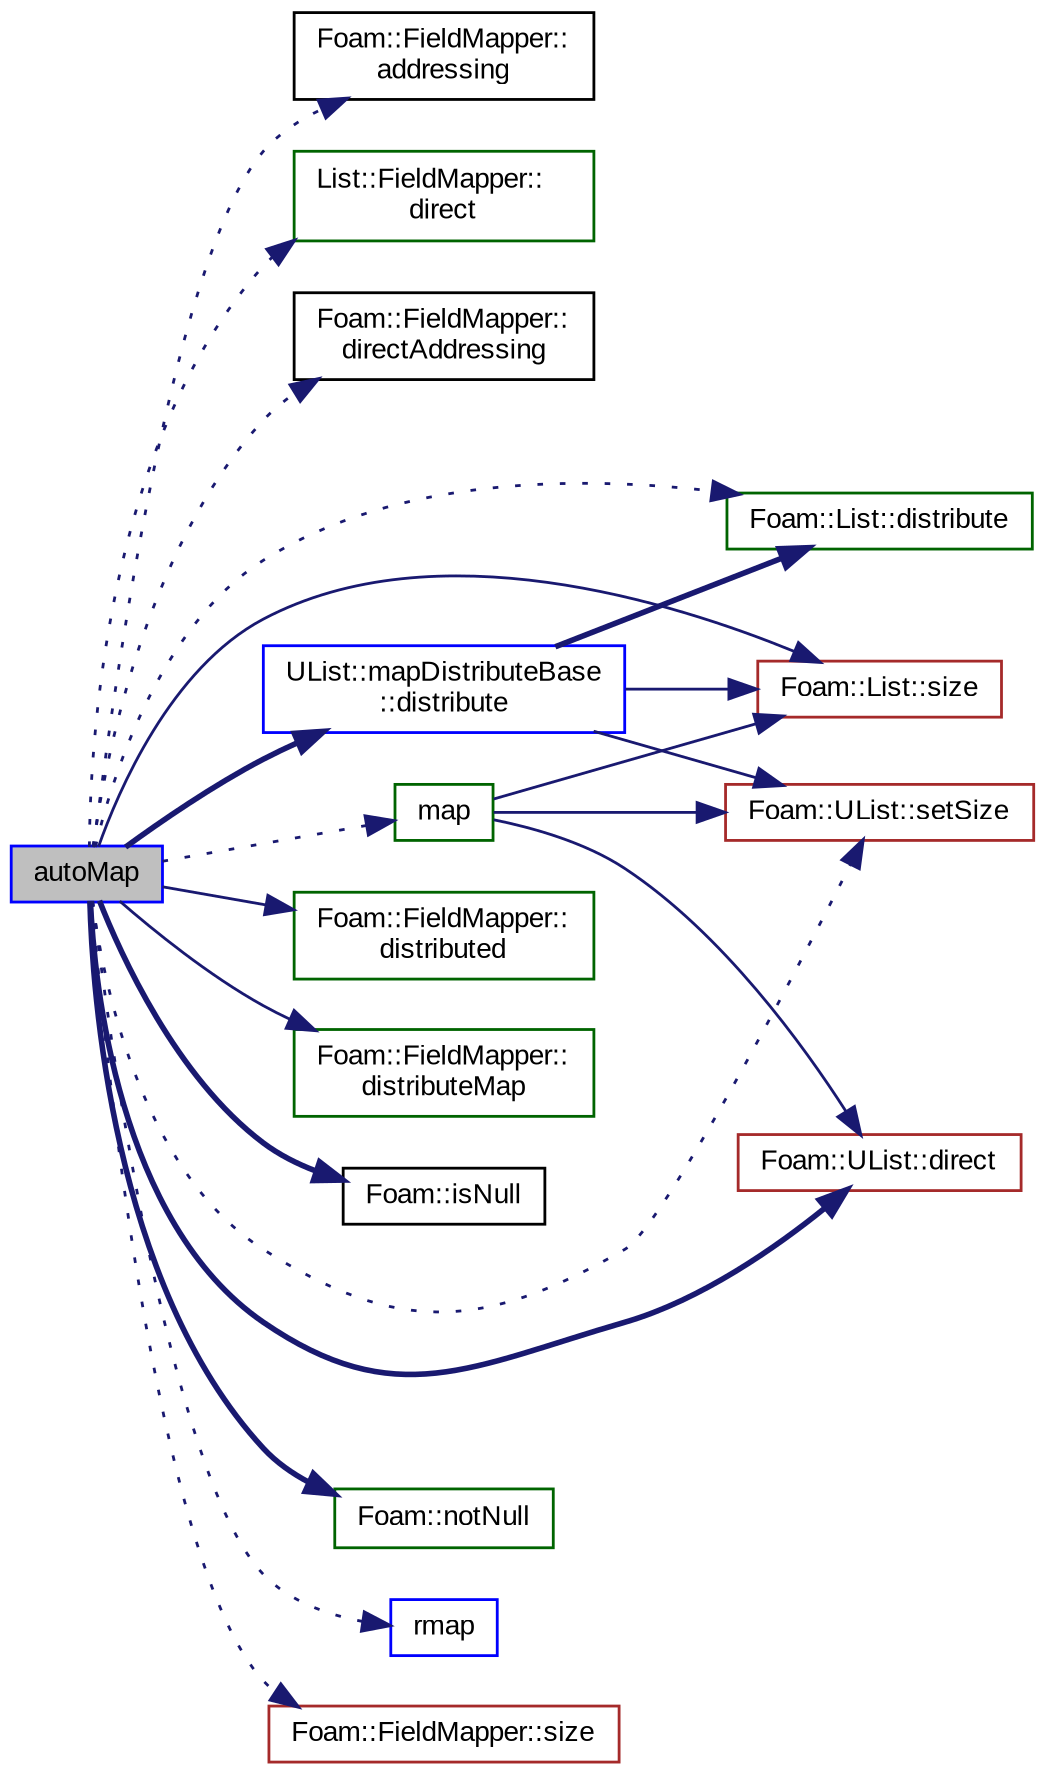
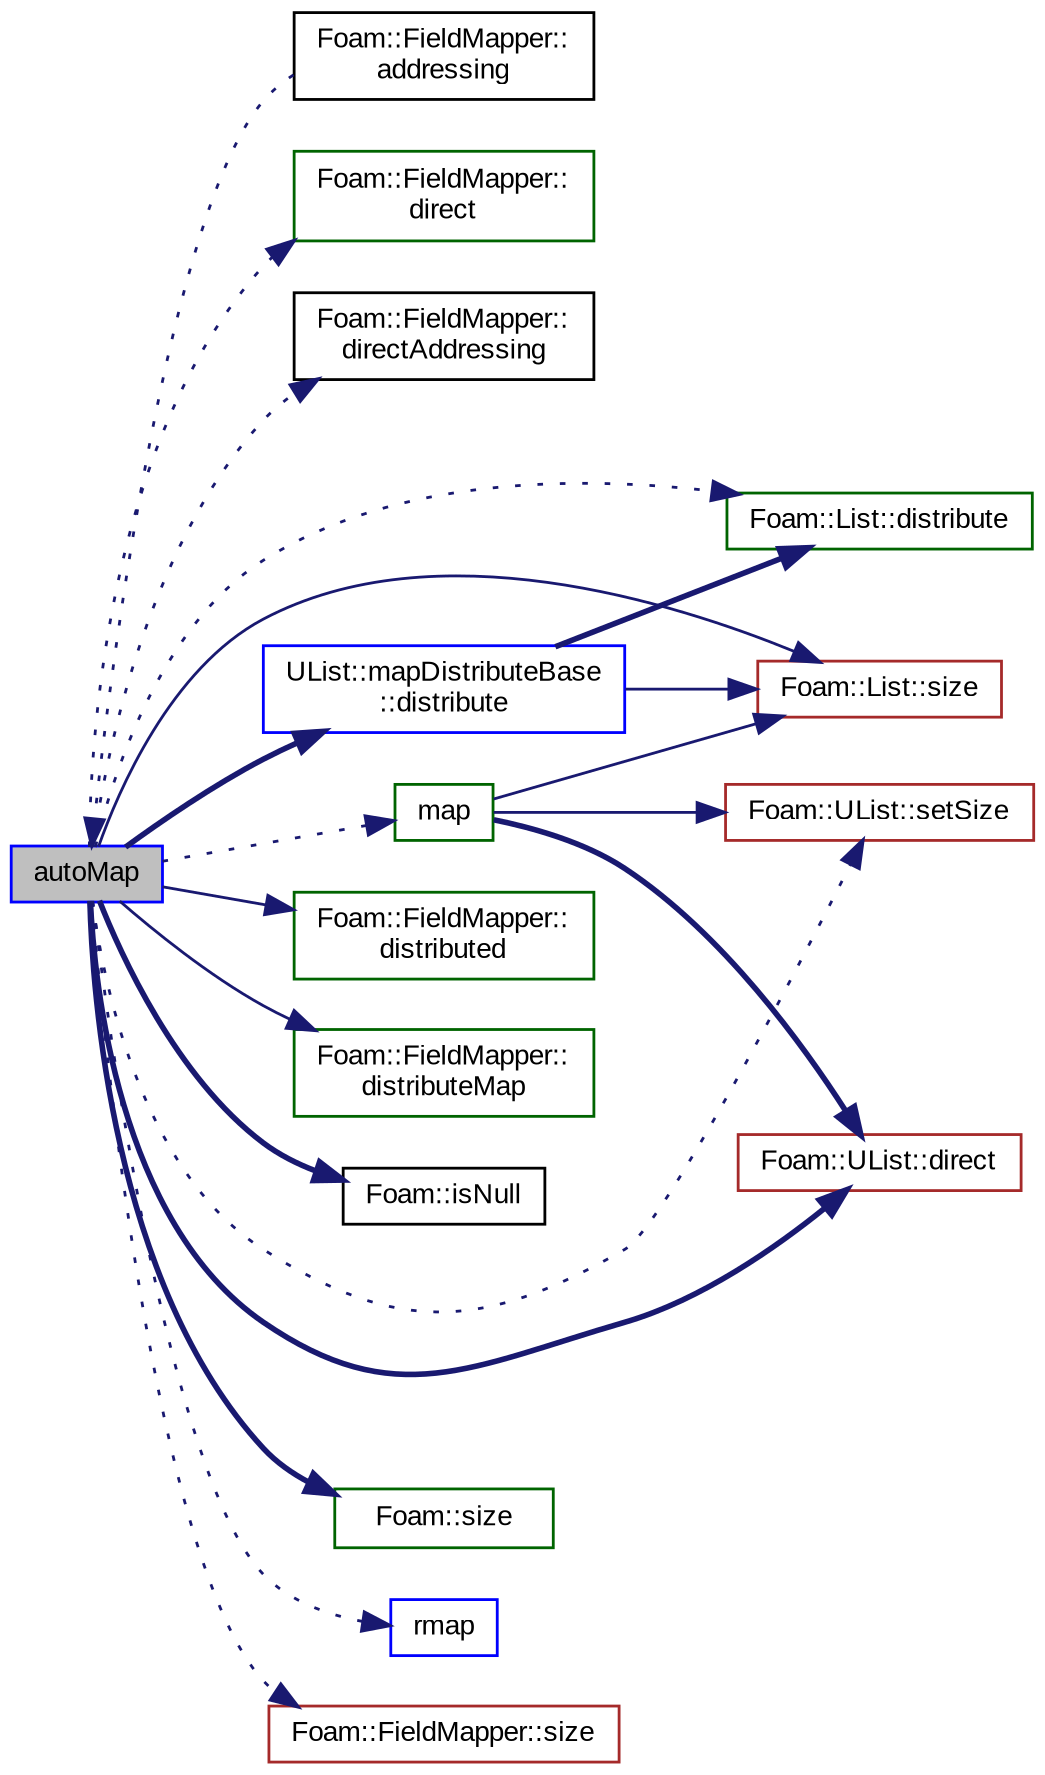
  digraph {
    fontname="Liberation Sans"
    rankdir=LR
    node [color=darkgreen fontname="Liberation Sans" fontsize=10 shape=record]
    edge [color=midnightblue fontname="Liberation Sans" fontsize=10 labelfontname=Helvetica labelfontsize=10 style=dotted]
    n1 [color=blue fillcolor=grey75 fontcolor=black height=0.2 label=autoMap style=filled width=0.4]
    n2 [color=black height=0.2 label="Foam::FieldMapper::\laddressing" width=0.4]
-   n3 [height=0.2 label="List::FieldMapper::\ldirect" width=0.4]
+   n3 [height=0.2 label="Foam::FieldMapper::\ldirect" width=0.4]
    n4 [color=black height=0.2 label="Foam::FieldMapper::\ldirectAddressing" width=0.4]
    n5 [color=blue height=0.2 label="UList::mapDistributeBase\l::distribute" width=0.4]
    n6 [color=brown height=0.2 label="Foam::List::size" width=0.4]
    n7 [color=brown height=0.2 label="Foam::UList::setSize" width=0.4]
    n8 [height=0.2 label="Foam::List::distribute" width=0.4]
    n9 [height=0.2 label="Foam::FieldMapper::\ldistributed" width=0.4]
    n10 [height=0.2 label="Foam::FieldMapper::\ldistributeMap" width=0.4]
    n11 [color=black height=0.2 label="Foam::isNull" width=0.4]
    n12 [height=0.2 label=map width=0.4]
    n13 [color=brown height=0.2 label="Foam::UList::direct" width=0.4]
-   n14 [height=0.2 label="Foam::notNull" width=0.4]
+   n14 [height=0.2 label="Foam::size" width=0.4]
    n15 [color=blue height=0.2 label=rmap width=0.4]
    n16 [color=brown height=0.2 label="Foam::FieldMapper::size" width=0.4]
-   n1 -> n2
+   n2 -> n1
    n1 -> n3
    n1 -> n4
    n1 -> n5 [style=bold]
    n1 -> n6 [style=solid]
    n1 -> n7
    n1 -> n8
    n1 -> n9 [style=solid]
    n1 -> n10 [style=solid]
    n1 -> n11 [style=bold]
    n1 -> n12
    n1 -> n13 [style=bold]
    n1 -> n14 [style=bold]
    n1 -> n15
    n1 -> n16
    n5 -> n6 [style=solid]
-   n5 -> n7 [style=solid]
    n5 -> n8 [style=bold]
    n12 -> n6 [style=solid]
    n12 -> n7 [style=solid]
-   n12 -> n13 [style=solid]
+   n12 -> n13 [style=bold]
  }
